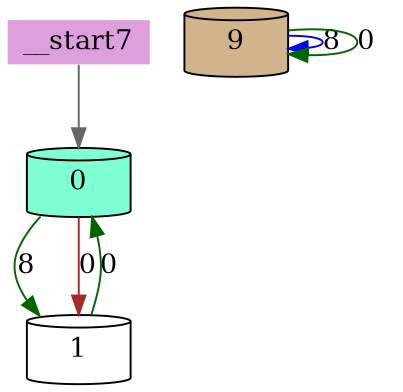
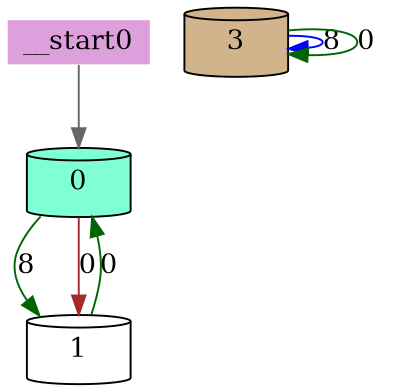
  digraph {
    fontname="DejaVu Serif"
    node [fontname="DejaVu Serif" shape=cylinder style=filled]
    edge [color=darkgreen fontname="DejaVu Serif"]
    n1 [fillcolor=aquamarine label=0]
    n2 [fillcolor=white label=1]
-   n3 [fillcolor=tan label=9]
-   __start0 [fillcolor=plum height=0 shape=none width=0 label=__start7]
+   n3 [fillcolor=tan label=3]
+   __start0 [fillcolor=plum height=0 shape=none width=0]
    n1 -> n2 [label=8]
    n1 -> n2 [color=brown label=0]
    n2 -> n1 [label=0]
    n3 -> n3 [color=blue label=8]
    n3 -> n3 [label=0]
    __start0 -> n1 [color=gray40]
  }
